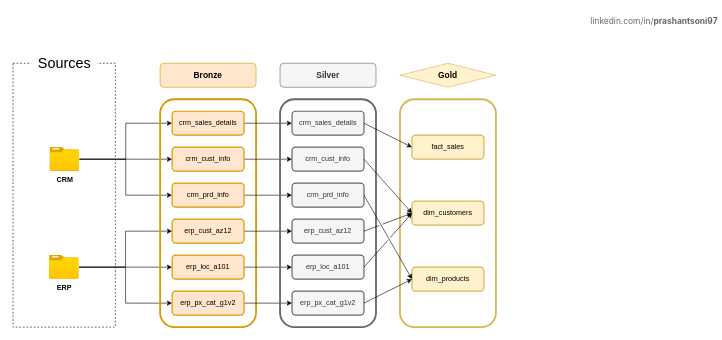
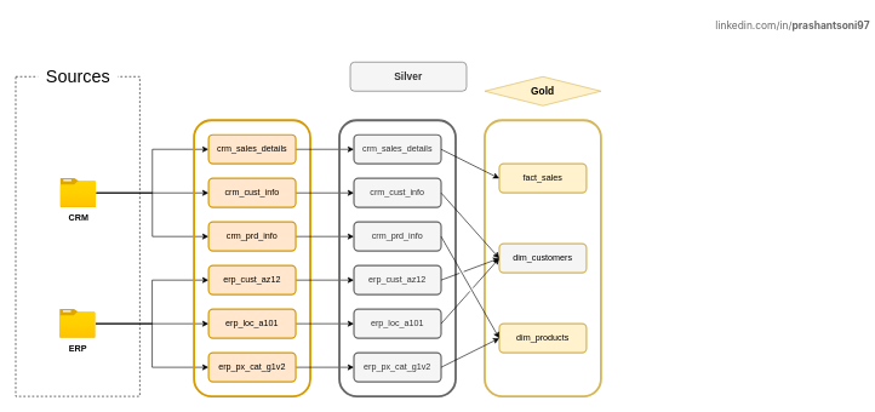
  <mxCell id="0" />
  <mxCell id="1" parent="0" />
  <mxCell id="2" value="" style="rounded=1;whiteSpace=wrap;html=1;fillColor=none;strokeColor=#d6b656;fontStyle=1;strokeWidth=3;" vertex="1" parent="1"><mxGeometry x="666" y="165" width="160" height="380" as="geometry" /></mxCell>
  <mxCell id="3" value="" style="rounded=0;whiteSpace=wrap;html=1;fillColor=none;dashed=1;" parent="1" vertex="1"><mxGeometry x="20.64" y="105" width="170.77" height="440" as="geometry" /></mxCell>
  <mxCell id="4" value="&lt;font style=&quot;font-size: 24px;&quot;&gt;Sources&lt;/font&gt;" style="text;html=1;align=center;verticalAlign=middle;resizable=0;points=[];autosize=1;strokeColor=none;fillColor=default;" parent="1" vertex="1"><mxGeometry x="51.02" y="85" width="110" height="40" as="geometry" /></mxCell>
  <mxCell id="5" style="edgeStyle=orthogonalEdgeStyle;rounded=0;orthogonalLoop=1;jettySize=auto;html=1;" edge="1" parent="1" source="8" target="21"><mxGeometry relative="1" as="geometry" /></mxCell>
  <mxCell id="6" style="edgeStyle=orthogonalEdgeStyle;rounded=0;orthogonalLoop=1;jettySize=auto;html=1;entryX=0;entryY=0.5;entryDx=0;entryDy=0;" edge="1" parent="1" source="8" target="25"><mxGeometry relative="1" as="geometry" /></mxCell>
  <mxCell id="7" style="edgeStyle=orthogonalEdgeStyle;rounded=0;orthogonalLoop=1;jettySize=auto;html=1;entryX=0;entryY=0.5;entryDx=0;entryDy=0;" edge="1" parent="1" source="8" target="23"><mxGeometry relative="1" as="geometry" /></mxCell>
  <mxCell id="8" value="" style="image;aspect=fixed;html=1;points=[];align=center;fontSize=12;image=img/lib/azure2/general/Folder_Blank.svg;" parent="1" vertex="1"><mxGeometry x="82.08" y="245" width="49.29" height="40" as="geometry" /></mxCell>
  <mxCell id="9" value="&lt;b&gt;CRM&lt;/b&gt;" style="text;html=1;align=center;verticalAlign=middle;resizable=0;points=[];autosize=1;strokeColor=none;fillColor=none;" parent="1" vertex="1"><mxGeometry x="81.73" y="285" width="50" height="30" as="geometry" /></mxCell>
  <mxCell id="10" style="edgeStyle=orthogonalEdgeStyle;rounded=0;orthogonalLoop=1;jettySize=auto;html=1;" edge="1" parent="1" source="13" target="29"><mxGeometry relative="1" as="geometry" /></mxCell>
  <mxCell id="11" style="edgeStyle=orthogonalEdgeStyle;rounded=0;orthogonalLoop=1;jettySize=auto;html=1;entryX=0;entryY=0.5;entryDx=0;entryDy=0;" edge="1" parent="1" source="13" target="27"><mxGeometry relative="1" as="geometry" /></mxCell>
  <mxCell id="12" style="edgeStyle=orthogonalEdgeStyle;rounded=0;orthogonalLoop=1;jettySize=auto;html=1;entryX=0;entryY=0.5;entryDx=0;entryDy=0;" edge="1" parent="1" source="13" target="31"><mxGeometry relative="1" as="geometry" /></mxCell>
  <mxCell id="13" value="" style="image;aspect=fixed;html=1;points=[];align=center;fontSize=12;image=img/lib/azure2/general/Folder_Blank.svg;" parent="1" vertex="1"><mxGeometry x="81.38" y="425" width="49.29" height="40" as="geometry" /></mxCell>
  <mxCell id="14" value="&lt;b&gt;ERP&lt;/b&gt;" style="text;html=1;align=center;verticalAlign=middle;resizable=0;points=[];autosize=1;strokeColor=none;fillColor=none;" parent="1" vertex="1"><mxGeometry x="81.38" y="465" width="50" height="30" as="geometry" /></mxCell>
  <mxCell id="15" value="&lt;span style=&quot;color: rgba(0, 0, 0, 0.6); font-family: -apple-system, system-ui, BlinkMacSystemFont, &amp;quot;Segoe UI&amp;quot;, Roboto, &amp;quot;Helvetica Neue&amp;quot;, &amp;quot;Fira Sans&amp;quot;, Ubuntu, Oxygen, &amp;quot;Oxygen Sans&amp;quot;, Cantarell, &amp;quot;Droid Sans&amp;quot;, &amp;quot;Apple Color Emoji&amp;quot;, &amp;quot;Segoe UI Emoji&amp;quot;, &amp;quot;Segoe UI Emoji&amp;quot;, &amp;quot;Segoe UI Symbol&amp;quot;, &amp;quot;Lucida Grande&amp;quot;, Helvetica, Arial, sans-serif; font-size: 14px; font-style: normal; font-variant-ligatures: normal; font-variant-caps: normal; letter-spacing: normal; orphans: 2; text-align: start; text-indent: 0px; text-transform: none; widows: 2; word-spacing: 0px; -webkit-text-stroke-width: 0px; white-space: normal; background-color: rgb(255, 255, 255); text-decoration-thickness: initial; text-decoration-style: initial; text-decoration-color: initial; float: none; display: inline !important;&quot;&gt;linkedin.com/in/&lt;b&gt;prashantsoni97&lt;/b&gt;&lt;/span&gt;" style="text;whiteSpace=wrap;html=1;" parent="1" vertex="1"><mxGeometry x="981.52" y="20" width="199.23" height="30" as="geometry" /></mxCell>
  <mxCell id="16" style="edgeStyle=orthogonalEdgeStyle;rounded=0;orthogonalLoop=1;jettySize=auto;html=1;exitX=0.5;exitY=1;exitDx=0;exitDy=0;" parent="1" source="3" target="3" edge="1"><mxGeometry relative="1" as="geometry" /></mxCell>
- <mxCell id="17" value="&lt;font style=&quot;font-size: 14px;&quot;&gt;Bronze&lt;/font&gt;" style="rounded=1;whiteSpace=wrap;html=1;fillColor=#ffe6cc;strokeColor=#d79b00;fontStyle=1" parent="1" vertex="1"><mxGeometry x="266" y="105" width="160" height="40" as="geometry" /></mxCell>
  <mxCell id="18" value="&lt;font style=&quot;font-size: 14px;&quot;&gt;Gold&lt;/font&gt;" style="rhombus;whiteSpace=wrap;html=1;fillColor=#fff2cc;strokeColor=#d6b656;fontStyle=1;" parent="1" vertex="1"><mxGeometry x="666" y="105" width="160" height="40" as="geometry" /></mxCell>
  <mxCell id="19" value="" style="rounded=1;whiteSpace=wrap;html=1;fillColor=none;strokeColor=#d79b00;fontStyle=1;strokeWidth=3;" parent="1" vertex="1"><mxGeometry x="266" y="165" width="160" height="380" as="geometry" /></mxCell>
  <mxCell id="20" style="edgeStyle=orthogonalEdgeStyle;rounded=0;orthogonalLoop=1;jettySize=auto;html=1;" parent="1" source="21" target="34" edge="1"><mxGeometry relative="1" as="geometry" /></mxCell>
  <mxCell id="21" value="crm_cust_info" style="rounded=1;whiteSpace=wrap;html=1;fillColor=#ffe6cc;strokeColor=#d79b00;strokeWidth=2;" parent="1" vertex="1"><mxGeometry x="286" y="245" width="120" height="40" as="geometry" /></mxCell>
  <mxCell id="22" style="edgeStyle=orthogonalEdgeStyle;rounded=0;orthogonalLoop=1;jettySize=auto;html=1;exitX=1;exitY=0.5;exitDx=0;exitDy=0;" parent="1" source="23" target="35" edge="1"><mxGeometry relative="1" as="geometry" /></mxCell>
  <mxCell id="23" value="crm_prd_info" style="rounded=1;whiteSpace=wrap;html=1;fillColor=#ffe6cc;strokeColor=#d79b00;strokeWidth=2;" parent="1" vertex="1"><mxGeometry x="286" y="305" width="120" height="40" as="geometry" /></mxCell>
  <mxCell id="24" style="edgeStyle=orthogonalEdgeStyle;rounded=0;orthogonalLoop=1;jettySize=auto;html=1;entryX=0;entryY=0.5;entryDx=0;entryDy=0;" parent="1" source="25" target="36" edge="1"><mxGeometry relative="1" as="geometry" /></mxCell>
  <mxCell id="25" value="crm_sales_details" style="rounded=1;whiteSpace=wrap;html=1;fillColor=#ffe6cc;strokeColor=#d79b00;strokeWidth=2;" parent="1" vertex="1"><mxGeometry x="286" y="185" width="120" height="40" as="geometry" /></mxCell>
  <mxCell id="26" style="edgeStyle=orthogonalEdgeStyle;rounded=0;orthogonalLoop=1;jettySize=auto;html=1;entryX=0;entryY=0.5;entryDx=0;entryDy=0;" parent="1" source="27" target="37" edge="1"><mxGeometry relative="1" as="geometry" /></mxCell>
  <mxCell id="27" value="erp_cust_az12" style="rounded=1;whiteSpace=wrap;html=1;fillColor=#ffe6cc;strokeColor=#d79b00;strokeWidth=2;" parent="1" vertex="1"><mxGeometry x="286" y="365" width="120" height="40" as="geometry" /></mxCell>
  <mxCell id="28" style="edgeStyle=orthogonalEdgeStyle;rounded=0;orthogonalLoop=1;jettySize=auto;html=1;" parent="1" source="29" target="38" edge="1"><mxGeometry relative="1" as="geometry" /></mxCell>
  <mxCell id="29" value="erp_loc_a101" style="rounded=1;whiteSpace=wrap;html=1;fillColor=#ffe6cc;strokeColor=#d79b00;strokeWidth=2;" parent="1" vertex="1"><mxGeometry x="286" y="425" width="120" height="40" as="geometry" /></mxCell>
  <mxCell id="30" style="edgeStyle=orthogonalEdgeStyle;rounded=0;orthogonalLoop=1;jettySize=auto;html=1;" parent="1" source="31" target="39" edge="1"><mxGeometry relative="1" as="geometry" /></mxCell>
  <mxCell id="31" value="erp_px_cat_g1v2" style="rounded=1;whiteSpace=wrap;html=1;fillColor=#ffe6cc;strokeColor=#d79b00;strokeWidth=2;" parent="1" vertex="1"><mxGeometry x="286" y="485" width="120" height="40" as="geometry" /></mxCell>
- <mxCell id="32" value="&lt;font style=&quot;font-size: 14px;&quot;&gt;Silver&lt;/font&gt;" style="rounded=1;whiteSpace=wrap;html=1;fillColor=#f5f5f5;strokeColor=#666666;fontStyle=1;fontColor=#333333;" parent="1" vertex="1"><mxGeometry x="466" y="105" width="160" height="40" as="geometry" /></mxCell>
+ <mxCell id="32" value="&lt;font style=&quot;font-size: 14px;&quot;&gt;Silver&lt;/font&gt;" style="rounded=1;whiteSpace=wrap;html=1;fillColor=#f5f5f5;strokeColor=#666666;fontStyle=1;fontColor=#333333;" parent="1" vertex="1"><mxGeometry x="481" y="85" width="160" height="40" as="geometry" /></mxCell>
  <mxCell id="33" value="" style="rounded=1;whiteSpace=wrap;html=1;fillColor=none;strokeColor=#666666;fontStyle=1;strokeWidth=3;fontColor=#333333;" parent="1" vertex="1"><mxGeometry x="466" y="165" width="160" height="380" as="geometry" /></mxCell>
  <mxCell id="34" value="crm_cust_info" style="rounded=1;whiteSpace=wrap;html=1;fillColor=#f5f5f5;strokeColor=#666666;strokeWidth=2;fontColor=#333333;" parent="1" vertex="1"><mxGeometry x="486" y="245" width="120" height="40" as="geometry" /></mxCell>
  <mxCell id="35" value="crm_prd_info" style="rounded=1;whiteSpace=wrap;html=1;fillColor=#f5f5f5;strokeColor=#666666;strokeWidth=2;fontColor=#333333;" parent="1" vertex="1"><mxGeometry x="486" y="305" width="120" height="40" as="geometry" /></mxCell>
  <mxCell id="36" value="crm_sales_details" style="rounded=1;whiteSpace=wrap;html=1;fillColor=#f5f5f5;strokeColor=#666666;strokeWidth=2;fontColor=#333333;" parent="1" vertex="1"><mxGeometry x="486" y="185" width="120" height="40" as="geometry" /></mxCell>
  <mxCell id="37" value="erp_cust_az12" style="rounded=1;whiteSpace=wrap;html=1;fillColor=#f5f5f5;strokeColor=#666666;strokeWidth=2;fontColor=#333333;" parent="1" vertex="1"><mxGeometry x="486" y="365" width="120" height="40" as="geometry" /></mxCell>
  <mxCell id="38" value="erp_loc_a101" style="rounded=1;whiteSpace=wrap;html=1;fillColor=#f5f5f5;strokeColor=#666666;strokeWidth=2;fontColor=#333333;" parent="1" vertex="1"><mxGeometry x="486" y="425" width="120" height="40" as="geometry" /></mxCell>
  <mxCell id="39" value="erp_px_cat_g1v2" style="rounded=1;whiteSpace=wrap;html=1;fillColor=#f5f5f5;strokeColor=#666666;strokeWidth=2;fontColor=#333333;" parent="1" vertex="1"><mxGeometry x="486" y="485" width="120" height="40" as="geometry" /></mxCell>
  <mxCell id="40" value="fact_sales" style="rounded=1;whiteSpace=wrap;html=1;fillColor=#fff2cc;strokeColor=#d6b656;strokeWidth=2;" vertex="1" parent="1"><mxGeometry x="686" y="225" width="120" height="40" as="geometry" /></mxCell>
- <mxCell id="41" value="dim_customers" style="rounded=1;whiteSpace=wrap;html=1;fillColor=#fff2cc;strokeColor=#d6b656;strokeWidth=2;" vertex="1" parent="1"><mxGeometry x="686" y="335" width="120" height="40" as="geometry" /></mxCell>
+ <mxCell id="41" value="dim_customers" style="rounded=1;whiteSpace=wrap;html=1;fillColor=#f5f5f5;strokeColor=#d6b656;strokeWidth=2;" vertex="1" parent="1"><mxGeometry x="686" y="335" width="120" height="40" as="geometry" /></mxCell>
  <mxCell id="42" value="dim_products" style="rounded=1;whiteSpace=wrap;html=1;fillColor=#fff2cc;strokeColor=#d6b656;strokeWidth=2;" vertex="1" parent="1"><mxGeometry x="686" y="445" width="120" height="40" as="geometry" /></mxCell>
  <mxCell id="43" value="" style="endArrow=classic;html=1;rounded=0;entryX=0;entryY=0.5;entryDx=0;entryDy=0;" edge="1" parent="1" target="40"><mxGeometry width="50" height="50" relative="1" as="geometry"><mxPoint x="606" y="205" as="sourcePoint" /><mxPoint x="656" y="155" as="targetPoint" /></mxGeometry></mxCell>
  <mxCell id="44" value="" style="endArrow=classic;html=1;rounded=0;entryX=0;entryY=0.5;entryDx=0;entryDy=0;jumpStyle=gap;" edge="1" parent="1" target="41"><mxGeometry width="50" height="50" relative="1" as="geometry"><mxPoint x="606" y="265" as="sourcePoint" /><mxPoint x="656" y="215" as="targetPoint" /></mxGeometry></mxCell>
  <mxCell id="45" value="" style="endArrow=classic;html=1;rounded=0;entryX=0;entryY=0.5;entryDx=0;entryDy=0;jumpStyle=gap;" edge="1" parent="1" target="42"><mxGeometry width="50" height="50" relative="1" as="geometry"><mxPoint x="606" y="325" as="sourcePoint" /><mxPoint x="686" y="415" as="targetPoint" /></mxGeometry></mxCell>
  <mxCell id="46" value="" style="endArrow=classic;html=1;rounded=0;entryX=0;entryY=0.5;entryDx=0;entryDy=0;jumpStyle=gap;" edge="1" parent="1" target="41"><mxGeometry width="50" height="50" relative="1" as="geometry"><mxPoint x="606" y="385" as="sourcePoint" /><mxPoint x="686" y="535" as="targetPoint" /></mxGeometry></mxCell>
  <mxCell id="47" value="" style="endArrow=classic;html=1;rounded=0;entryX=0;entryY=0.5;entryDx=0;entryDy=0;jumpStyle=gap;" edge="1" parent="1" target="41"><mxGeometry width="50" height="50" relative="1" as="geometry"><mxPoint x="606" y="445" as="sourcePoint" /><mxPoint x="686" y="595" as="targetPoint" /></mxGeometry></mxCell>
  <mxCell id="48" value="" style="endArrow=classic;html=1;rounded=0;entryX=0;entryY=0.5;entryDx=0;entryDy=0;jumpStyle=gap;" edge="1" parent="1" target="42"><mxGeometry width="50" height="50" relative="1" as="geometry"><mxPoint x="606" y="505" as="sourcePoint" /><mxPoint x="686" y="655" as="targetPoint" /></mxGeometry></mxCell>
